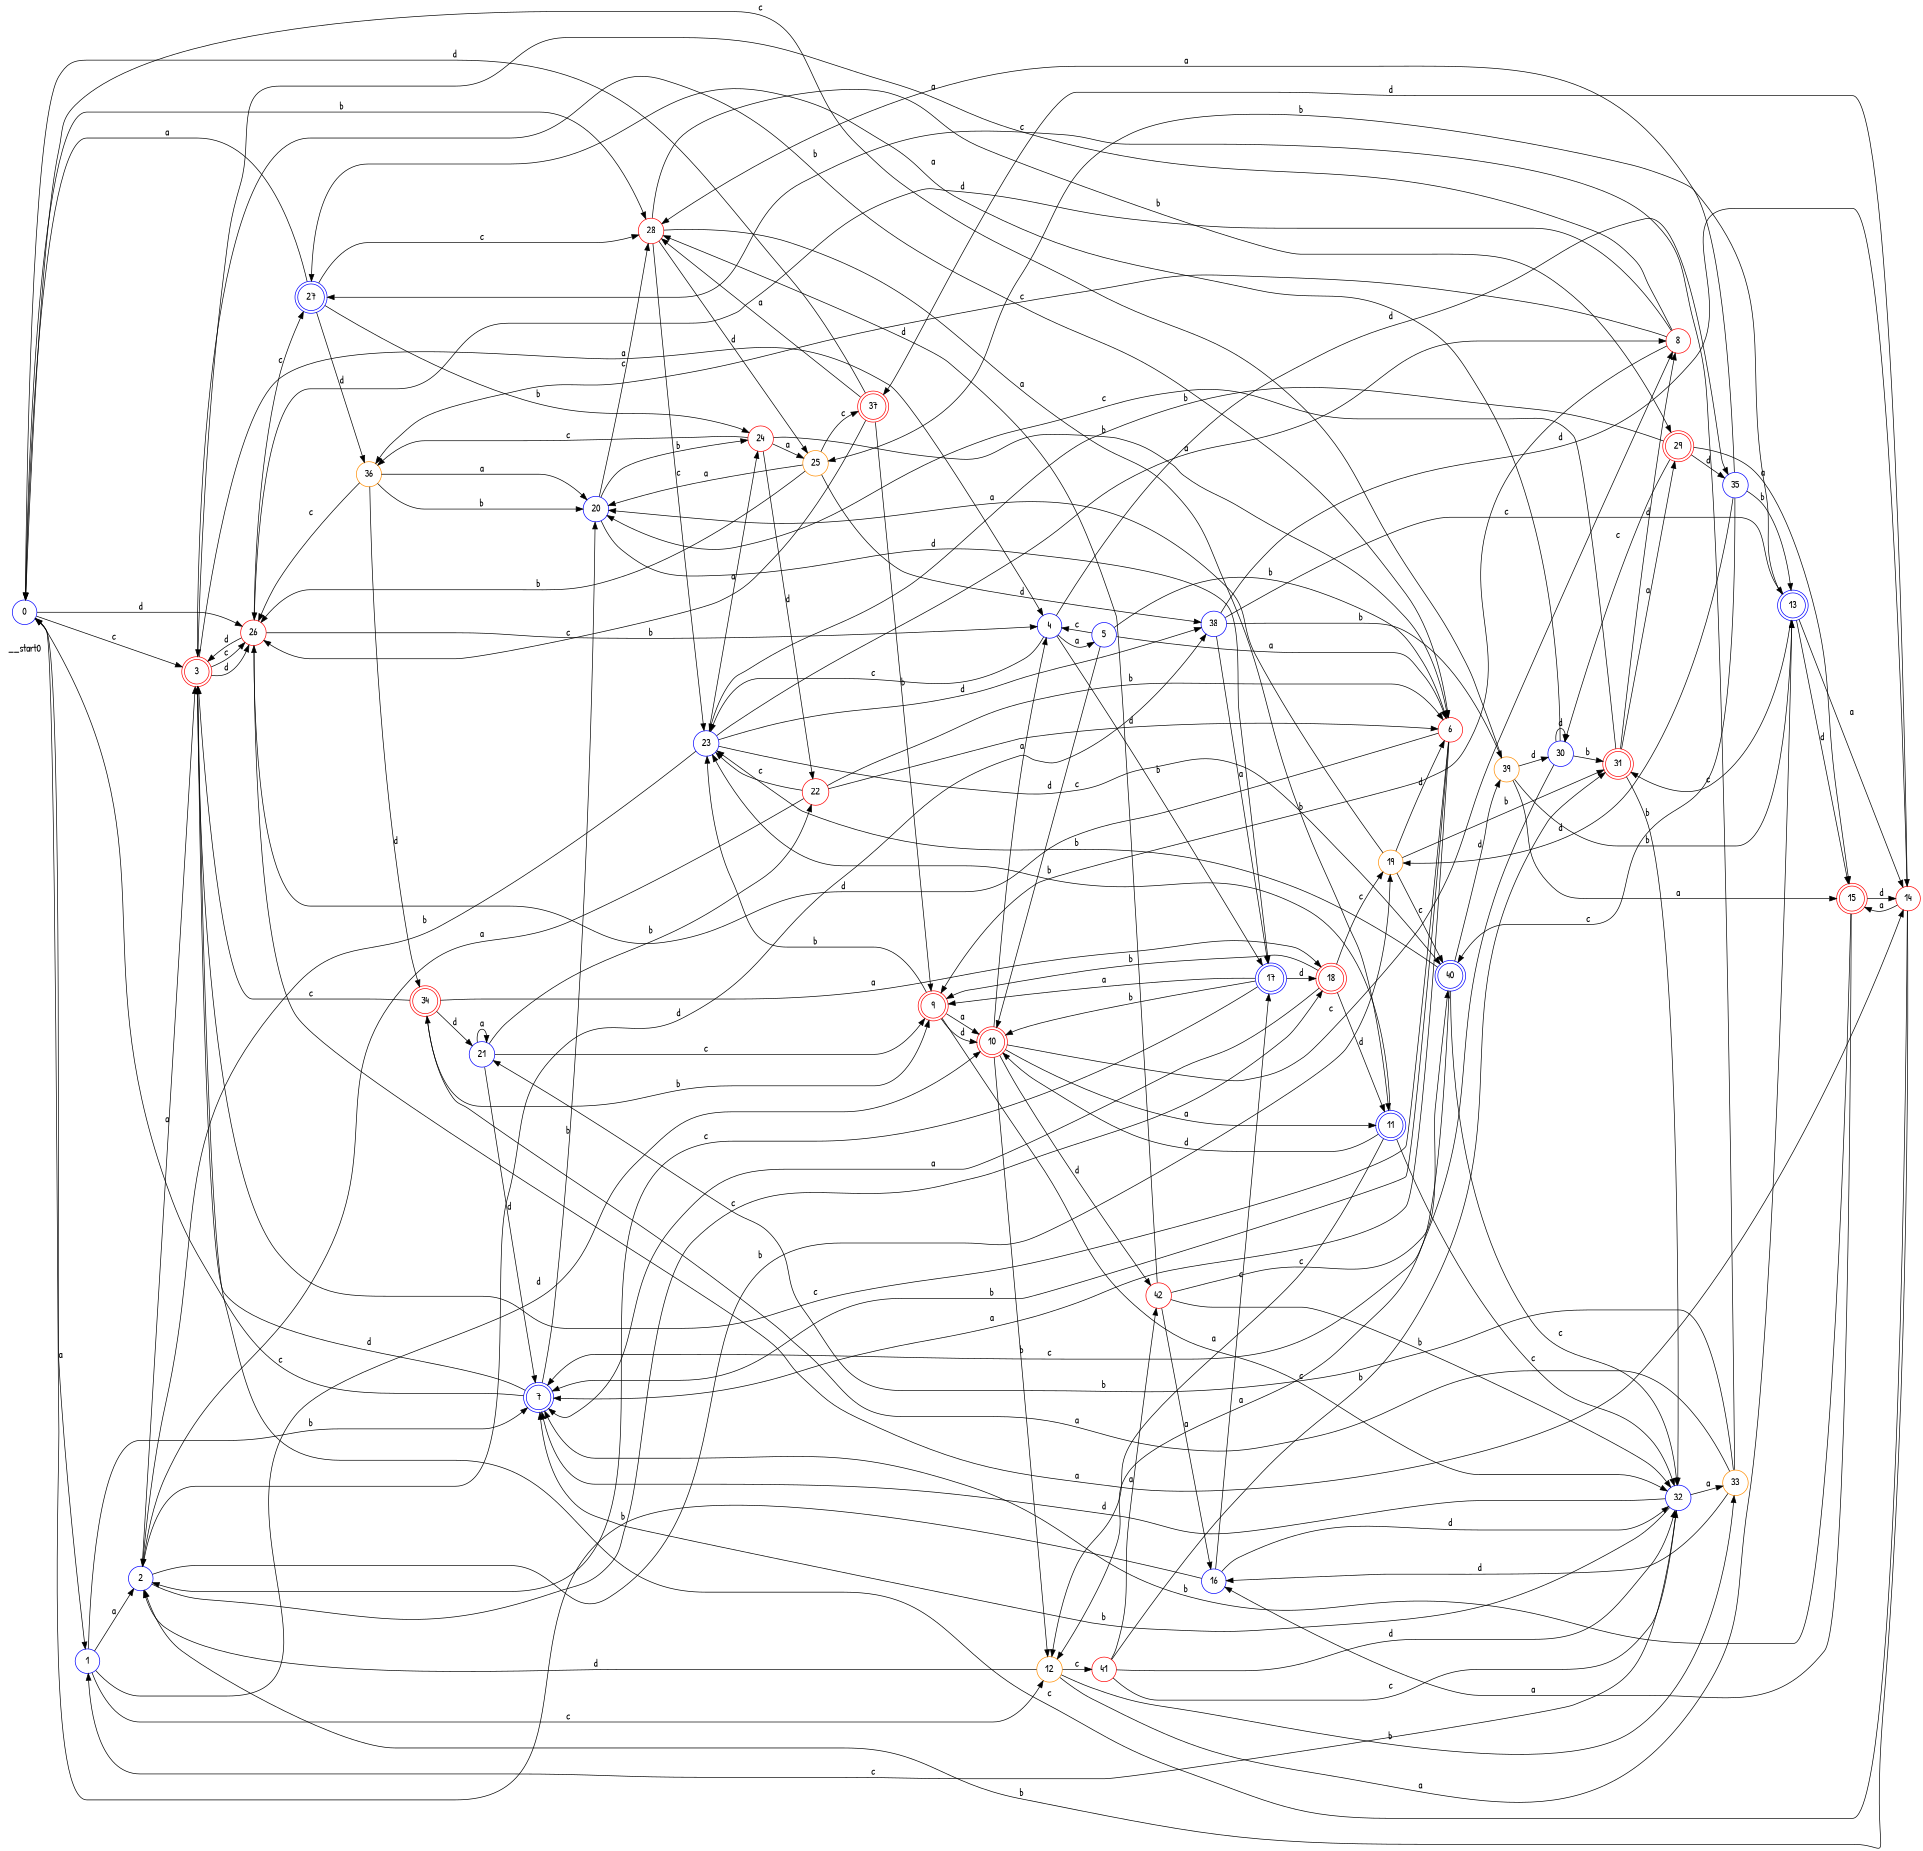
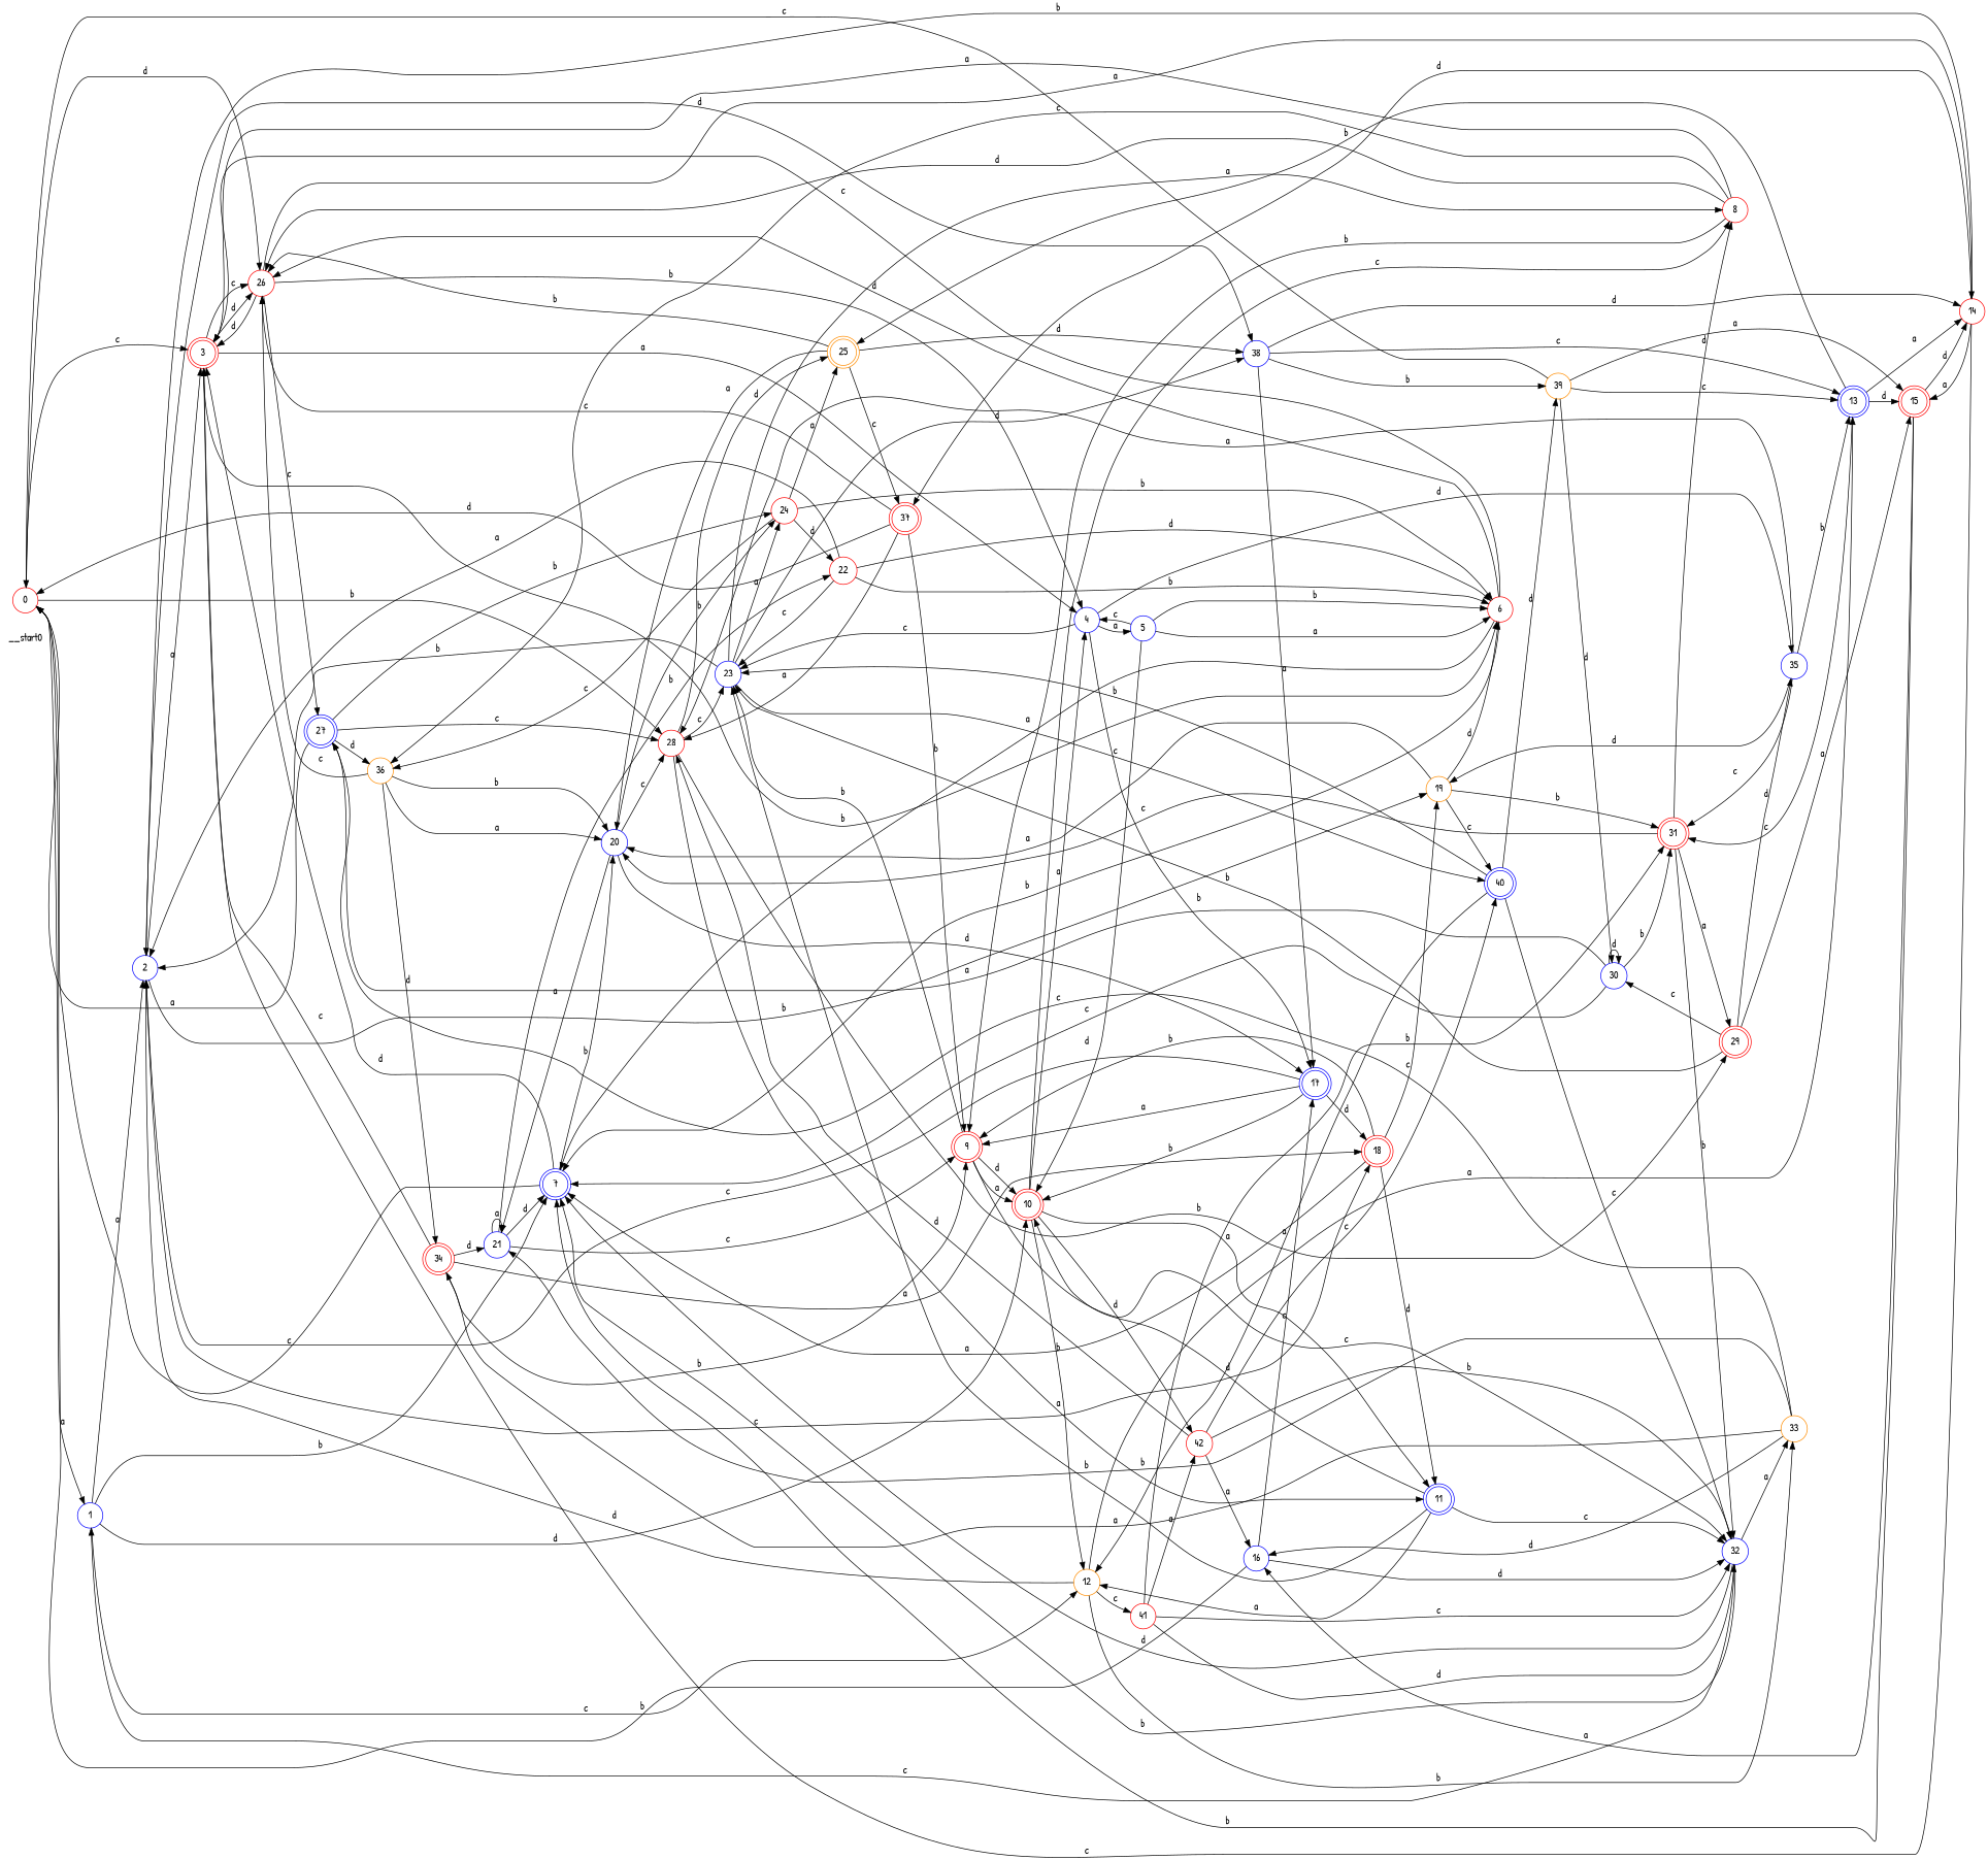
  digraph {
    fontname="Patrick Hand"
    rankdir=LR
    node [color=red fontname="Patrick Hand" shape=circle fillcolor=white style=filled]
    edge [fontname="Patrick Hand"]
    __start0 [color=darkorange shape=none fillcolor="" style=""]
-   n2 [color=blue label=0]
+   n2 [label=0]
    n3 [color=blue label=1]
    n4 [label=3 shape=doublecircle style="rounded,filled"]
    n5 [label=26]
    n6 [label=28]
    n7 [color=blue label=2]
    n8 [color=blue label=7 shape=doublecircle style="rounded,filled"]
    n9 [label=10 shape=doublecircle style="rounded,filled"]
    n10 [color=darkorange label=12]
    n11 [color=blue label=4]
    n12 [label=6]
    n13 [label=14]
    n14 [color=blue label=27 shape=doublecircle style="rounded,filled"]
    n15 [color=blue label=23]
    n16 [color=blue label=11 shape=doublecircle style="rounded,filled"]
-   n17 [color=darkorange label=25 style="rounded,filled"]
+   n17 [color=darkorange label=25 shape=doublecircle style="rounded,filled"]
    n18 [label=29 shape=doublecircle style="rounded,filled"]
    n19 [label=18 shape=doublecircle style="rounded,filled"]
    n20 [color=darkorange label=19]
    n21 [color=blue label=38]
    n22 [color=blue label=20]
    n23 [label=8]
    n24 [label=42]
    n25 [color=blue label=13 shape=doublecircle style="rounded,filled"]
    n26 [color=darkorange label=33]
    n27 [label=41]
    n28 [label=9 shape=doublecircle style="rounded,filled"]
    n29 [label=31 shape=doublecircle style="rounded,filled"]
    n30 [color=blue label=40 shape=doublecircle style="rounded,filled"]
    n31 [color=blue label=17 shape=doublecircle style="rounded,filled"]
    n32 [color=darkorange label=39]
    n33 [color=blue label=5]
    n34 [color=blue label=35]
    n35 [label=24]
    n36 [color=darkorange label=36]
    n37 [color=blue label=21]
    n38 [color=blue label=32]
    n39 [label=34 shape=doublecircle style="rounded,filled"]
    n40 [color=blue label=16]
    n41 [label=15 shape=doublecircle style="rounded,filled"]
    n42 [label=37 shape=doublecircle style="rounded,filled"]
    n43 [label=22]
    n44 [color=blue label=30]
    n2 -> n3 [label=a]
    n2 -> n4 [label=c]
    n2 -> n5 [label=d]
    n2 -> n6 [label=b]
    n3 -> n7 [label=a]
    n3 -> n8 [label=b]
    n3 -> n9 [label=d]
    n3 -> n10 [label=c]
    n4 -> n5 [label=c]
    n4 -> n5 [label=d]
    n4 -> n11 [label=a]
    n4 -> n12 [label=b]
    n5 -> n4 [label=d]
    n5 -> n11 [label=b]
    n5 -> n13 [label=a]
    n5 -> n14 [label=c]
    n6 -> n15 [label=c]
    n6 -> n16 [label=a]
    n6 -> n17 [label=d]
    n6 -> n18 [label=b]
    n7 -> n4 [label=a]
    n7 -> n19 [label=c]
    n7 -> n20 [label=b]
    n7 -> n21 [label=d]
    n8 -> n2 [label=c]
    n8 -> n4 [label=d]
    n8 -> n22 [label=b]
    n9 -> n10 [label=b]
    n9 -> n11 [label=a]
    n9 -> n16 [label=a]
    n9 -> n23 [label=c]
    n9 -> n24 [label=d]
    n10 -> n7 [label=d]
    n10 -> n25 [label=a]
    n10 -> n26 [label=b]
    n10 -> n27 [label=c]
    n11 -> n15 [label=c]
    n11 -> n31 [label=b]
    n11 -> n33 [label=a]
    n11 -> n34 [label=d]
    n12 -> n4 [label=c]
    n12 -> n5 [label=d]
    n12 -> n8 [label=a]
    n12 -> n8 [label=b]
    n13 -> n4 [label=c]
    n13 -> n7 [label=b]
    n13 -> n41 [label=a]
    n13 -> n42 [label=d]
    n14 -> n2 [label=a]
    n14 -> n6 [label=c]
    n14 -> n35 [label=b]
    n14 -> n36 [label=d]
    n15 -> n7 [label=b]
    n15 -> n21 [label=d]
    n15 -> n23 [label=a]
    n15 -> n30 [label=c]
    n15 -> n35 [label=a]
    n16 -> n9 [label=d]
    n16 -> n10 [label=a]
    n16 -> n15 [label=b]
    n16 -> n38 [label=c]
    n17 -> n5 [label=b]
    n17 -> n21 [label=d]
    n17 -> n22 [label=a]
    n17 -> n42 [label=c]
    n18 -> n15 [label=b]
    n18 -> n34 [label=d]
    n18 -> n41 [label=a]
    n18 -> n44 [label=c]
    n19 -> n8 [label=a]
    n19 -> n16 [label=d]
    n19 -> n20 [label=c]
    n19 -> n28 [label=b]
    n20 -> n12 [label=d]
    n20 -> n22 [label=a]
    n20 -> n29 [label=b]
    n20 -> n30 [label=c]
    n21 -> n13 [label=d]
    n21 -> n25 [label=c]
    n21 -> n31 [label=a]
    n21 -> n32 [label=b]
    n22 -> n6 [label=c]
    n22 -> n31 [label=d]
    n22 -> n35 [label=b]
+   n22 -> n37 [label=a]
    n23 -> n4 [label=a]
    n23 -> n5 [label=d]
    n23 -> n28 [label=b]
    n23 -> n36 [label=c]
    n24 -> n6 [label=d]
    n24 -> n30 [label=c]
    n24 -> n38 [label=b]
    n24 -> n40 [label=a]
    n25 -> n13 [label=a]
    n25 -> n17 [label=b]
    n25 -> n29 [label=c]
    n25 -> n41 [label=d]
    n26 -> n14 [label=c]
    n26 -> n37 [label=b]
    n26 -> n39 [label=a]
    n26 -> n40 [label=d]
    n27 -> n24 [label=a]
    n27 -> n29 [label=b]
    n27 -> n38 [label=c]
    n27 -> n38 [label=d]
    n28 -> n9 [label=a]
    n28 -> n9 [label=d]
    n28 -> n15 [label=b]
    n28 -> n38 [label=c]
    n29 -> n18 [label=a]
    n29 -> n22 [label=c]
    n29 -> n23 [label=d]
    n29 -> n38 [label=b]
    n30 -> n10 [label=a]
    n30 -> n15 [label=b]
    n30 -> n32 [label=d]
    n30 -> n38 [label=c]
    n31 -> n7 [label=c]
    n31 -> n9 [label=b]
    n31 -> n19 [label=d]
    n31 -> n28 [label=a]
    n32 -> n2 [label=c]
-   n32 -> n25 [label=b]
+   n32 -> n25 [label=c]
    n32 -> n41 [label=a]
    n32 -> n44 [label=d]
    n33 -> n9 [label=d]
    n33 -> n11 [label=c]
    n33 -> n12 [label=a]
    n33 -> n12 [label=b]
    n34 -> n6 [label=a]
    n34 -> n20 [label=d]
    n34 -> n25 [label=b]
-   n34 -> n30 [label=c]
+   n34 -> n29 [label=c]
    n35 -> n12 [label=b]
    n35 -> n17 [label=a]
    n35 -> n36 [label=c]
    n35 -> n43 [label=d]
    n36 -> n5 [label=c]
    n36 -> n22 [label=a]
    n36 -> n22 [label=b]
    n36 -> n39 [label=d]
    n37 -> n8 [label=d]
    n37 -> n28 [label=c]
    n37 -> n37 [label=a]
    n37 -> n43 [label=b]
    n38 -> n3 [label=c]
    n38 -> n8 [label=b]
    n38 -> n8 [label=d]
    n38 -> n26 [label=a]
    n39 -> n4 [label=c]
    n39 -> n19 [label=a]
    n39 -> n28 [label=b]
    n39 -> n37 [label=d]
    n40 -> n2 [label=b]
    n40 -> n31 [label=c]
    n40 -> n38 [label=d]
    n41 -> n8 [label=b]
    n41 -> n13 [label=d]
    n41 -> n40 [label=a]
    n42 -> n2 [label=d]
    n42 -> n5 [label=c]
    n42 -> n6 [label=a]
    n42 -> n28 [label=b]
    n43 -> n7 [label=a]
    n43 -> n12 [label=b]
    n43 -> n12 [label=d]
    n43 -> n15 [label=c]
    n44 -> n8 [label=c]
    n44 -> n14 [label=a]
    n44 -> n29 [label=b]
    n44 -> n44 [label=d]
  }
